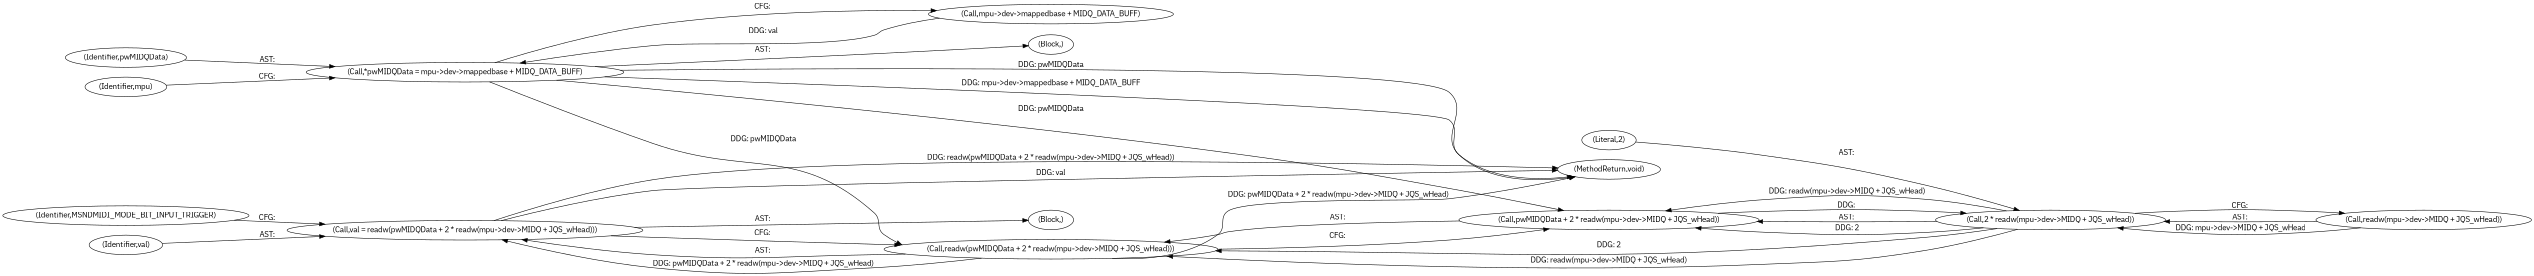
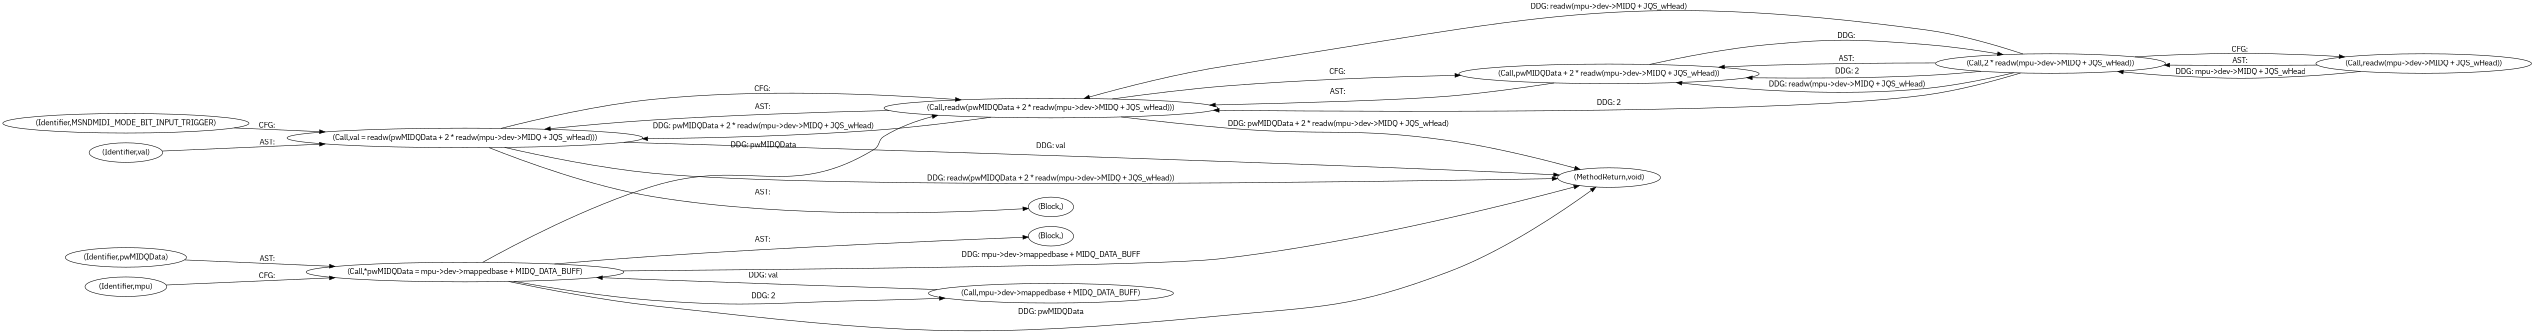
  digraph {
    fontname="IBM Plex Sans"
    rankdir=LR
    node [fontname="IBM Plex Sans"]
    edge [fontname="IBM Plex Sans"]
    n1 [label="(Call,val = readw(pwMIDQData + 2 * readw(mpu->dev->MIDQ + JQS_wHead)))"]
    n2 [label="(Call,readw(pwMIDQData + 2 * readw(mpu->dev->MIDQ + JQS_wHead)))"]
    n3 [label="(Block,)"]
    n4 [label="(MethodReturn,void)"]
    n5 [label="(Call,pwMIDQData + 2 * readw(mpu->dev->MIDQ + JQS_wHead))"]
    n6 [label="(Call,2 * readw(mpu->dev->MIDQ + JQS_wHead))"]
    n7 [label="(Call,*pwMIDQData = mpu->dev->mappedbase + MIDQ_DATA_BUFF)"]
    n8 [label="(Call,mpu->dev->mappedbase + MIDQ_DATA_BUFF)"]
    n9 [label="(Block,)"]
    n10 [label="(Call,readw(mpu->dev->MIDQ + JQS_wHead))"]
    n11 [label="(Identifier,MSNDMIDI_MODE_BIT_INPUT_TRIGGER)"]
    n12 [label="(Identifier,pwMIDQData)"]
    n13 [label="(Identifier,val)"]
    n14 [label="(Identifier,mpu)"]
-   n15 [label="(Literal,2)"]
    n1 -> n2 [label="CFG: "]
    n1 -> n3 [label="AST: "]
    n1 -> n4 [label="DDG: val"]
    n1 -> n4 [label="DDG: readw(pwMIDQData + 2 * readw(mpu->dev->MIDQ + JQS_wHead))"]
    n2 -> n1 [label="AST: "]
    n2 -> n1 [label="DDG: pwMIDQData + 2 * readw(mpu->dev->MIDQ + JQS_wHead)"]
    n2 -> n4 [label="DDG: pwMIDQData + 2 * readw(mpu->dev->MIDQ + JQS_wHead)"]
    n2 -> n5 [label="CFG: "]
    n5 -> n2 [label="AST: "]
    n5 -> n6 [label="DDG: "]
    n6 -> n2 [label="DDG: 2"]
    n6 -> n2 [label="DDG: readw(mpu->dev->MIDQ + JQS_wHead)"]
    n6 -> n5 [label="AST: "]
    n6 -> n5 [label="DDG: 2"]
    n6 -> n5 [label="DDG: readw(mpu->dev->MIDQ + JQS_wHead)"]
    n6 -> n10 [label="CFG: "]
    n7 -> n2 [label="DDG: pwMIDQData"]
    n7 -> n4 [label="DDG: pwMIDQData"]
    n7 -> n4 [label="DDG: mpu->dev->mappedbase + MIDQ_DATA_BUFF"]
-   n7 -> n5 [label="DDG: pwMIDQData"]
-   n7 -> n8 [label="CFG: "]
+   n7 -> n8 [label="DDG: 2"]
    n7 -> n9 [label="AST: "]
    n8 -> n7 [label="DDG: val"]
    n10 -> n6 [label="AST: "]
    n10 -> n6 [label="DDG: mpu->dev->MIDQ + JQS_wHead"]
    n11 -> n1 [label="CFG: "]
    n12 -> n7 [label="AST: "]
    n13 -> n1 [label="AST: "]
    n14 -> n7 [label="CFG: "]
-   n15 -> n6 [label="AST: "]
  }
